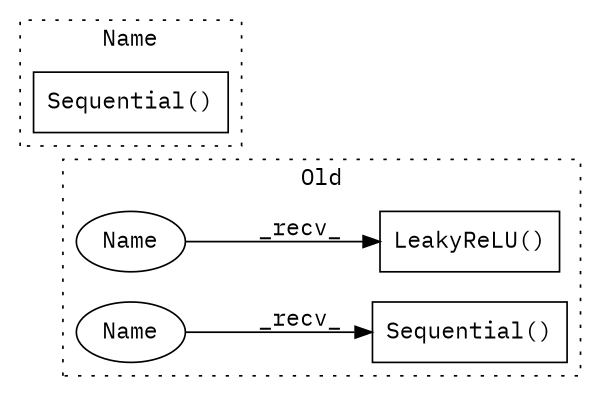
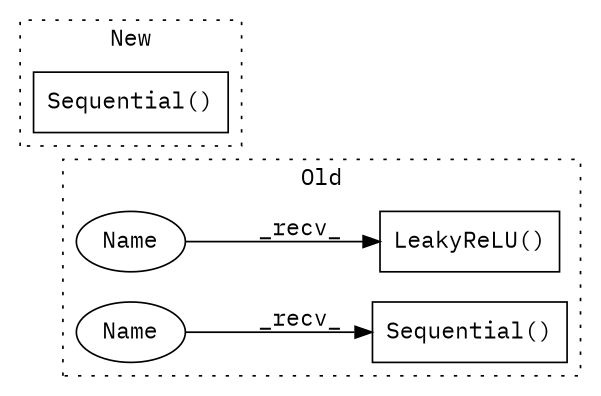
  digraph {
    rankdir=LR
    fontname="IBM Plex Mono"
    node [a=75 l=2 shape=box fontname="IBM Plex Mono"]
    edge [fontname="IBM Plex Mono"]
    n1 [l="13,1" label="LeakyReLU()" s="1889,1918"]
    n2 [l="27,10" label="Sequential()" s="1622,1754"]
    n3 [a=87 label=Name s=1889 shape=ellipse]
    n4 [a=87 label=Name s=1622 shape=ellipse]
    n5 [l="27,114" label="Sequential()" s="1100,1368"]
    subgraph cluster_1 {
      label=Old
      style=dotted
      n1
      n2
      n3
      n4
    }
    subgraph cluster_2 {
-     label=Name
+     label=New
      style=dotted
      n5
    }
    n3 -> n1 [label=_recv_]
    n4 -> n2 [label=_recv_]
  }
